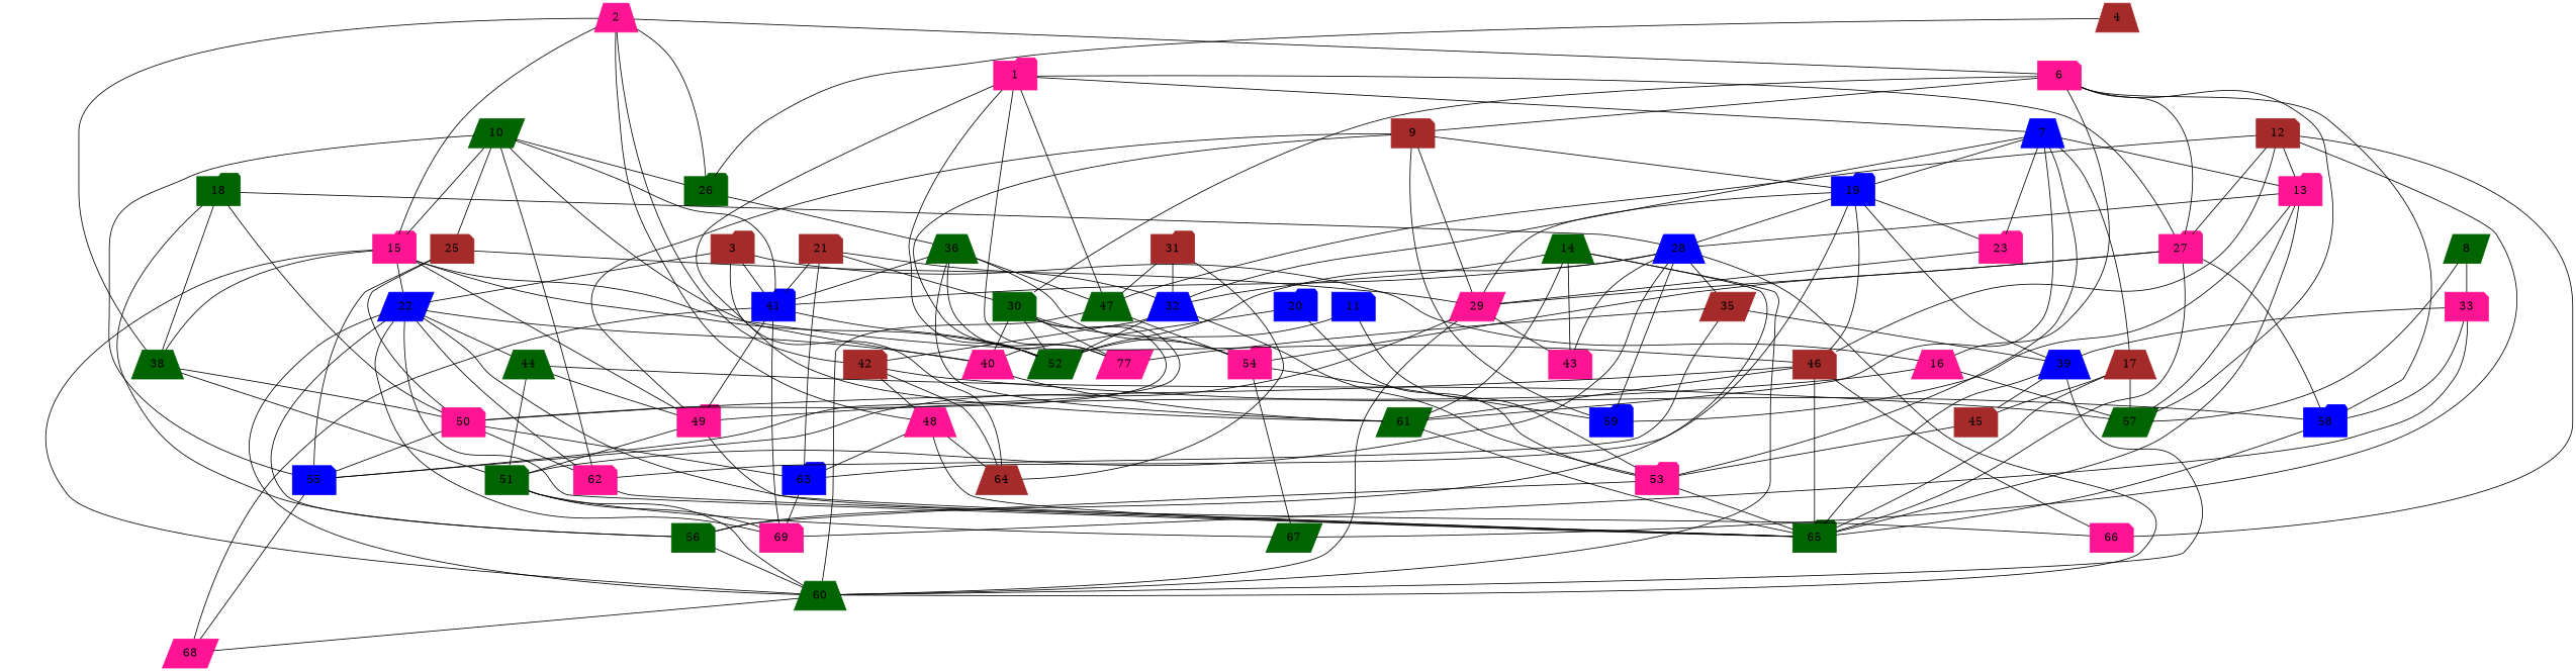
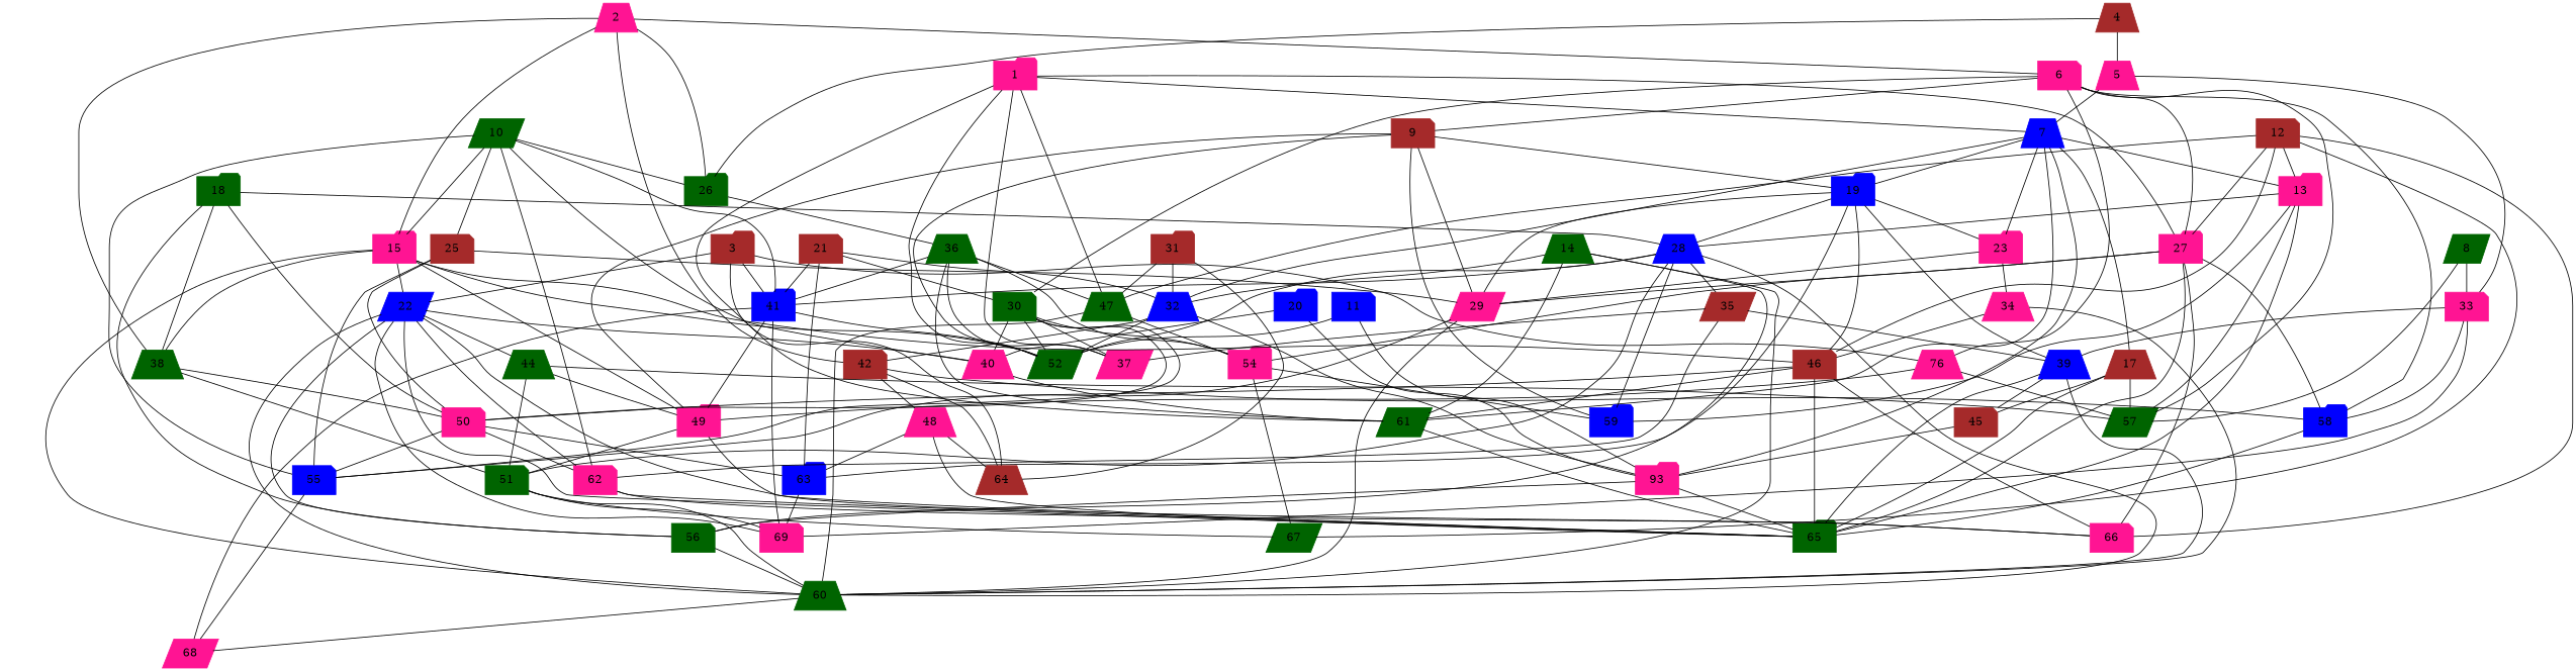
  graph {
    node [color=deeppink shape=folder style=filled]
    edge [weight=1.0]
    1
    7 [color=blue shape=trapezium]
    27
-   37 [shape=parallelogram label=77]
+   37 [shape=parallelogram]
    47 [color=darkgreen shape=trapezium]
    52 [color=darkgreen shape=parallelogram]
    61 [color=darkgreen shape=parallelogram]
    13
    17 [color=brown shape=trapezium]
    19 [color=blue]
    23
    32 [color=blue shape=trapezium]
-   53
+   53 [label=93]
    58 [color=blue]
    29 [shape=parallelogram]
    66 [shape=note]
    65 [color=darkgreen]
    54
    60 [color=darkgreen shape=trapezium]
    6 [shape=note]
    2 [shape=trapezium]
    15
    26 [color=darkgreen]
    38 [color=darkgreen shape=trapezium]
    42 [color=brown shape=note]
    48 [shape=trapezium]
-   16 [shape=trapezium]
+   16 [shape=trapezium label=76]
    9 [color=brown shape=note]
    30 [color=darkgreen shape=note]
    57 [color=darkgreen shape=parallelogram]
    22 [color=blue shape=parallelogram]
    49
    46 [color=brown shape=note]
    36 [color=darkgreen shape=trapezium]
    50 [shape=note]
    51 [color=darkgreen shape=note]
    64 [color=brown shape=trapezium]
    63 [color=blue]
    69 [shape=note]
    3 [color=brown]
    41 [color=blue]
    40 [shape=trapezium]
    62 [shape=note]
    56 [color=darkgreen shape=note]
    44 [color=darkgreen shape=trapezium]
    68 [shape=parallelogram]
    4 [color=brown shape=trapezium]
+   5 [shape=trapezium]
    33 [shape=note]
    39 [color=blue shape=trapezium]
    59 [color=blue]
    55 [color=blue shape=note]
    28 [color=blue shape=trapezium]
    45 [color=brown shape=note]
+   34 [shape=trapezium]
    8 [color=darkgreen shape=parallelogram]
-   43 [shape=note]
    10 [color=darkgreen shape=parallelogram]
    25 [color=brown shape=note]
    11 [color=blue shape=note]
    12 [color=brown shape=note]
    67 [color=darkgreen shape=parallelogram]
    35 [color=brown shape=parallelogram]
    14 [color=darkgreen shape=trapezium]
    18 [color=darkgreen]
    20 [color=blue]
    21 [color=brown shape=note]
    31 [color=brown]
    1 -- 7
    1 -- 27
    1 -- 37
    1 -- 47
    1 -- 52
    1 -- 61
    7 -- 61
    7 -- 13
    7 -- 17
    7 -- 19
    7 -- 23
    7 -- 32
    7 -- 53
    27 -- 58
    27 -- 29
+   27 -- 66
    27 -- 65
    27 -- 54
    47 -- 54
    47 -- 60
    61 -- 65
    13 -- 65
    13 -- 57
    13 -- 59
    13 -- 28 [weight=2.0]
    17 -- 65 [weight=2.0]
    17 -- 57
    17 -- 45
    19 -- 23
    19 -- 29
    19 -- 46
    19 -- 63
    19 -- 39
    19 -- 28
    23 -- 29
+   23 -- 34
    32 -- 52
    32 -- 53
    32 -- 42
    53 -- 65
    53 -- 56
    58 -- 65
    29 -- 60
    29 -- 55
-   29 -- 43
    54 -- 59
    54 -- 67
    60 -- 68
    6 -- 27
    6 -- 58
    6 -- 16
    6 -- 9
    6 -- 30
    6 -- 57
    2 -- 6
    2 -- 15
    2 -- 26
    2 -- 38
    2 -- 42
-   2 -- 48
    15 -- 52
    15 -- 60
    15 -- 38
    15 -- 22
    15 -- 49
    15 -- 46
    26 -- 36
    38 -- 50
    38 -- 51 [weight=2.0]
    42 -- 58
    42 -- 48
    42 -- 64
    48 -- 65
    48 -- 64
    48 -- 63
    16 -- 57
    16 -- 49
    9 -- 52
    9 -- 19
    9 -- 29
    9 -- 49
    9 -- 59
    30 -- 37
    30 -- 52
    30 -- 54 [weight=2.0]
    30 -- 50
    30 -- 40
    30 -- 55
    22 -- 66
    22 -- 65
    22 -- 60
    22 -- 69
    22 -- 40
    22 -- 62 [weight=2.0]
    22 -- 56
    22 -- 44
    49 -- 65
    49 -- 51
    46 -- 61
    46 -- 66
    46 -- 65
    46 -- 50
    36 -- 37
    36 -- 47
    36 -- 61
    36 -- 54
    36 -- 41
    50 -- 63
    50 -- 62
    50 -- 55
    51 -- 60 [weight=2.0]
    51 -- 69
    51 -- 67
    63 -- 69
    3 -- 16
    3 -- 22
    3 -- 64
    3 -- 41
    41 -- 52
    41 -- 49 [weight=2.0]
    41 -- 69
    41 -- 68
    40 -- 61
+   62 -- 66
    62 -- 65
    56 -- 60
    44 -- 57
    44 -- 49
    44 -- 51
    4 -- 26
+   4 -- 5 [weight=2.0]
+   5 -- 7
+   5 -- 33
    33 -- 58
    33 -- 69
    33 -- 39
    39 -- 65
    39 -- 60
    39 -- 45
    55 -- 68
    28 -- 52
    28 -- 60
    28 -- 51
    28 -- 41
    28 -- 59
-   28 -- 43
    28 -- 35
    45 -- 53 [weight=2.0]
+   34 -- 60
+   34 -- 46
    8 -- 57
    8 -- 33
    10 -- 15
    10 -- 26
    10 -- 41
    10 -- 40
    10 -- 62
    10 -- 55
    10 -- 25
    25 -- 29
    25 -- 50
    25 -- 55
    11 -- 52
    11 -- 53
    12 -- 27
    12 -- 47
    12 -- 13
    12 -- 66
    12 -- 46
    12 -- 67
    35 -- 37
    35 -- 62
    35 -- 39
    14 -- 61
    14 -- 32
    14 -- 60
    14 -- 56
-   14 -- 43
    18 -- 38
    18 -- 50
    18 -- 56
    18 -- 28
    20 -- 53
    20 -- 40
    21 -- 32
    21 -- 30
    21 -- 63
    21 -- 41
    31 -- 47
    31 -- 32
    31 -- 64
  }
